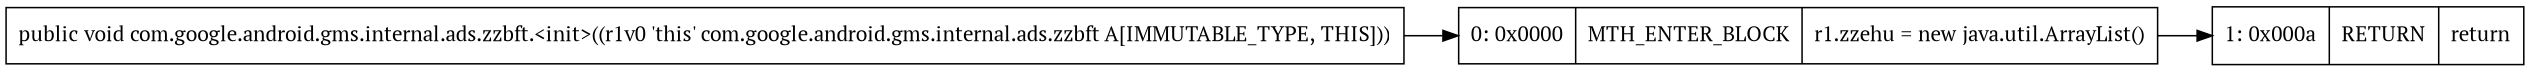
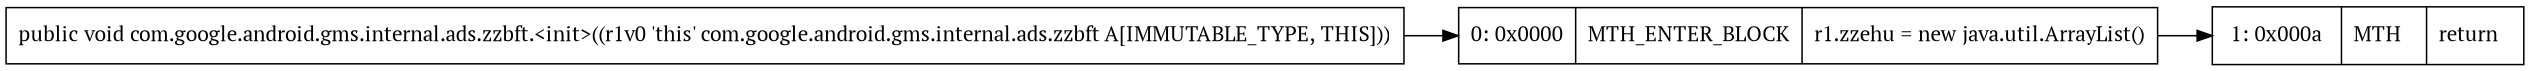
  digraph {
    rankdir=LR
    fontname="PT Serif"
    node [shape=record fontname="PT Serif"]
    edge [fontname="PT Serif"]
    n1 [label="{0\:\ 0x0000|MTH_ENTER_BLOCK\l|r1.zzehu = new java.util.ArrayList()\l}"]
-   n2 [label="{1\:\ 0x000a|RETURN\l|return\l}"]
+   n2 [label="{1\:\ 0x000a|MTH\l|return\l}"]
    n3 [label="{public void com.google.android.gms.internal.ads.zzbft.\<init\>((r1v0 'this' com.google.android.gms.internal.ads.zzbft A[IMMUTABLE_TYPE, THIS])) }"]
    n1 -> n2
    n3 -> n1
  }
